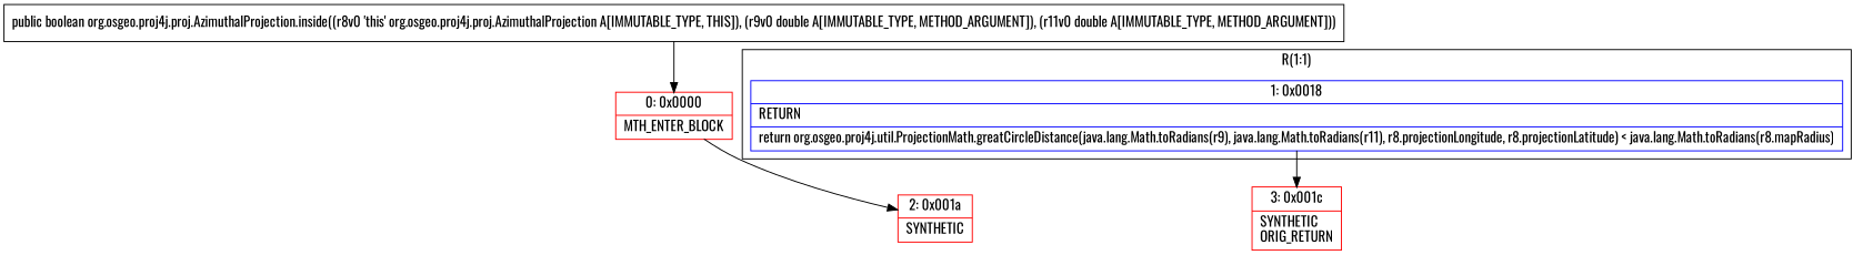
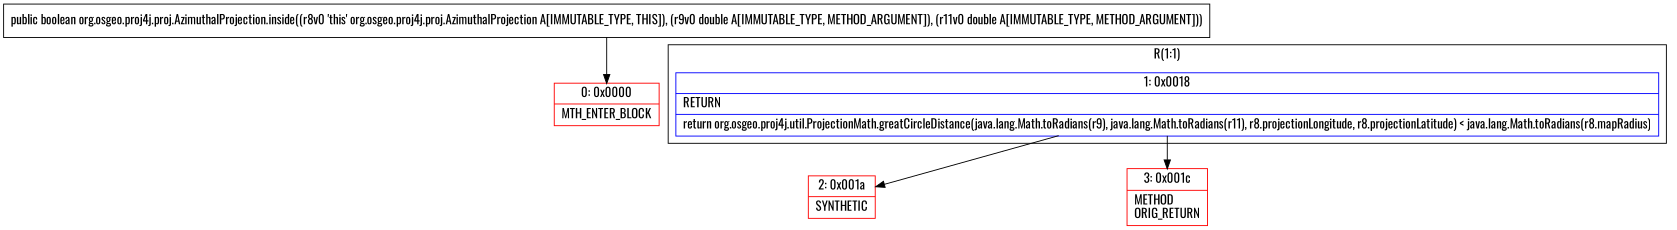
  digraph {
    fontname=Oswald
    node [color=red fontname=Oswald shape=record]
    edge [fontname=Oswald]
    n1 [color=blue label="{1\:\ 0x0018|RETURN\l|return org.osgeo.proj4j.util.ProjectionMath.greatCircleDistance(java.lang.Math.toRadians(r9), java.lang.Math.toRadians(r11), r8.projectionLongitude, r8.projectionLatitude) \< java.lang.Math.toRadians(r8.mapRadius)\l}"]
    n2 [label="{2\:\ 0x001a|SYNTHETIC\l}"]
-   n3 [label="{3\:\ 0x001c|SYNTHETIC\lORIG_RETURN\l}"]
+   n3 [label="{3\:\ 0x001c|METHOD\lORIG_RETURN\l}"]
    n4 [label="{0\:\ 0x0000|MTH_ENTER_BLOCK\l}"]
    n5 [label="{public boolean org.osgeo.proj4j.proj.AzimuthalProjection.inside((r8v0 'this' org.osgeo.proj4j.proj.AzimuthalProjection A[IMMUTABLE_TYPE, THIS]), (r9v0 double A[IMMUTABLE_TYPE, METHOD_ARGUMENT]), (r11v0 double A[IMMUTABLE_TYPE, METHOD_ARGUMENT])) }" color=""]
    subgraph cluster_1 {
      label="R(1:1)"
      n1
    }
-   n4 -> n2
+   n1 -> n2
    n1 -> n3
    n5 -> n4
  }
